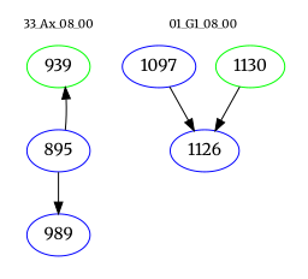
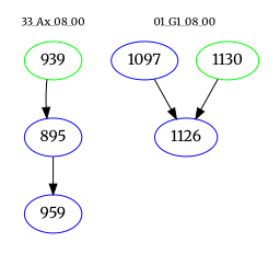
  digraph {
    fontname=Merriweather
    node [color=blue fontname=Merriweather]
    edge [color=black fontname=Merriweather]
    n1 [color=green label=939]
    n2 [label=895]
-   n3 [label=989]
+   n3 [label=959]
    n4 [color=green label=1130]
    n5 [label=1097]
    n6 [label=1126]
    subgraph cluster_1 {
      color=white
      fontsize=10
      label="33_Ax_08_00"
      n1
      n2
      n3
    }
    subgraph cluster_2 {
      color=white
      fontsize=10
      label="01_G1_08_00"
      n4
      n5
      n6
    }
-   n2 -> n1
+   n1 -> n2
    n2 -> n3
    n4 -> n6
    n5 -> n6
  }
